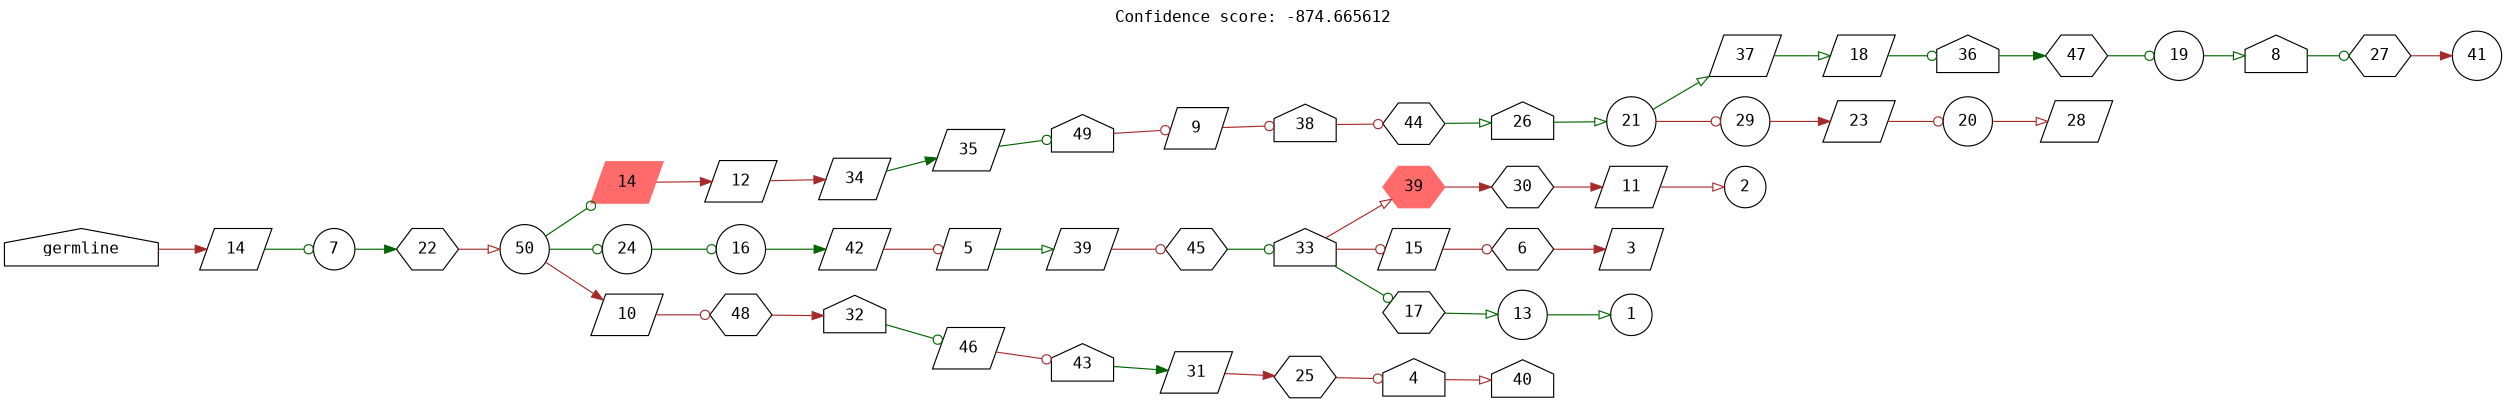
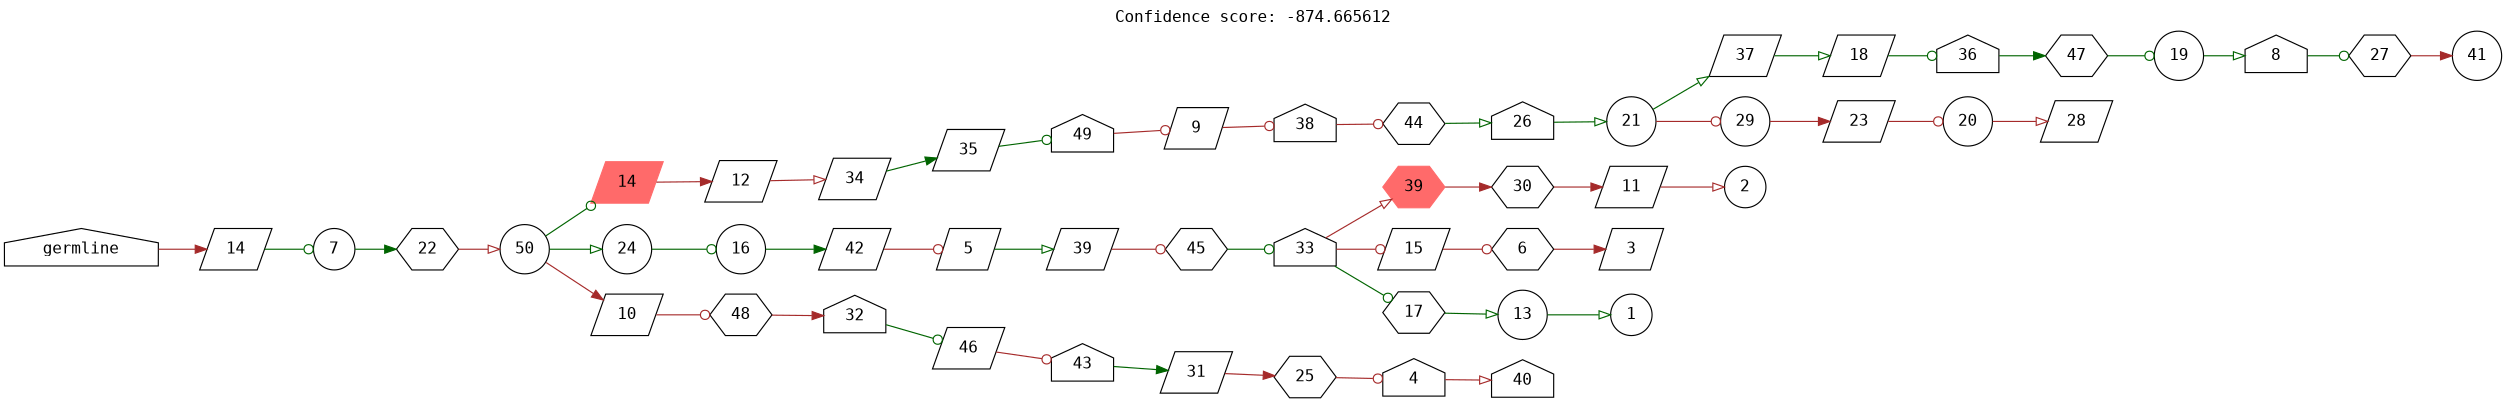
  digraph {
    fontname="DejaVu Sans Mono"
    label="Confidence score: -874.665612"
    labelloc=t
    rankdir=LR
    node [fontname="DejaVu Sans Mono" shape=parallelogram]
    edge [arrowhead=odot color=brown fontname="DejaVu Sans Mono"]
    n1 [label=27 shape=hexagon]
    n2 [label=41 shape=circle]
    n3 [label=8 shape=house]
    n4 [label=19 shape=circle]
    n5 [label=47 shape=hexagon]
    n6 [label=36 shape=house]
    n7 [label=18]
    n8 [label=37]
    n9 [label=20 shape=circle]
    n10 [label=28]
    n11 [label=23]
    n12 [label=29 shape=circle]
    n13 [label=21 shape=circle]
    n14 [label=26 shape=house]
    n15 [label=44 shape=hexagon]
    n16 [label=38 shape=house]
    n17 [label=9]
    n18 [label=49 shape=house]
    n19 [label=35]
    n20 [label=34]
    n21 [label=12]
    n22 [color=indianred1 label=14 style=filled]
    n23 [label=11]
    n24 [label=2 shape=circle]
    n25 [label=30 shape=hexagon]
    n26 [color=indianred1 label=39 shape=hexagon style=filled]
    n27 [label=6 shape=hexagon]
    n28 [label=3]
    n29 [label=15]
    n30 [label=13 shape=circle]
    n31 [label=1 shape=circle]
    n32 [label=17 shape=hexagon]
    n33 [label=33 shape=house]
    n34 [label=45 shape=hexagon]
    n35 [label=39]
    n36 [label=5]
    n37 [label=42]
    n38 [label=16 shape=circle]
    n39 [label=24 shape=circle]
    n40 [label=4 shape=house]
    n41 [label=40 shape=house]
    n42 [label=25 shape=hexagon]
    n43 [label=31]
    n44 [label=43 shape=house]
    n45 [label=46]
    n46 [label=32 shape=house]
    n47 [label=48 shape=hexagon]
    n48 [label=10]
    n49 [label=50 shape=circle]
    n50 [label=22 shape=hexagon]
    n51 [label=7 shape=circle]
    n52 [label=14]
    n53 [label=germline shape=house]
    n1 -> n2 [arrowhead=normal]
    n3 -> n1 [color=darkgreen]
    n4 -> n3 [arrowhead=onormal color=darkgreen]
    n5 -> n4 [color=darkgreen]
    n6 -> n5 [arrowhead=normal color=darkgreen]
    n7 -> n6 [color=darkgreen]
    n8 -> n7 [arrowhead=onormal color=darkgreen]
    n9 -> n10 [arrowhead=onormal]
    n11 -> n9
    n12 -> n11 [arrowhead=normal]
    n13 -> n8 [arrowhead=onormal color=darkgreen]
    n13 -> n12
    n14 -> n13 [arrowhead=onormal color=darkgreen]
    n15 -> n14 [arrowhead=onormal color=darkgreen]
    n16 -> n15
    n17 -> n16
    n18 -> n17
    n19 -> n18 [color=darkgreen]
    n20 -> n19 [arrowhead=normal color=darkgreen]
-   n21 -> n20 [arrowhead=normal]
+   n21 -> n20 [arrowhead=onormal]
    n22 -> n21 [arrowhead=normal]
    n23 -> n24 [arrowhead=onormal]
    n25 -> n23 [arrowhead=normal]
    n26 -> n25 [arrowhead=normal]
    n27 -> n28 [arrowhead=normal]
    n29 -> n27
    n30 -> n31 [arrowhead=onormal color=darkgreen]
    n32 -> n30 [arrowhead=onormal color=darkgreen]
    n33 -> n26 [arrowhead=onormal]
    n33 -> n29
    n33 -> n32 [color=darkgreen]
    n34 -> n33 [color=darkgreen]
    n35 -> n34
    n36 -> n35 [arrowhead=onormal color=darkgreen]
    n37 -> n36
    n38 -> n37 [arrowhead=normal color=darkgreen]
    n39 -> n38 [color=darkgreen]
    n40 -> n41 [arrowhead=onormal]
    n42 -> n40
    n43 -> n42 [arrowhead=normal]
    n44 -> n43 [arrowhead=normal color=darkgreen]
    n45 -> n44
    n46 -> n45 [color=darkgreen]
    n47 -> n46 [arrowhead=normal]
    n48 -> n47
    n49 -> n22 [color=darkgreen]
-   n49 -> n39 [color=darkgreen]
+   n49 -> n39 [arrowhead=onormal color=darkgreen]
    n49 -> n48 [arrowhead=normal]
    n50 -> n49 [arrowhead=onormal]
    n51 -> n50 [arrowhead=normal color=darkgreen]
    n52 -> n51 [color=darkgreen]
    n53 -> n52 [arrowhead=normal]
  }
